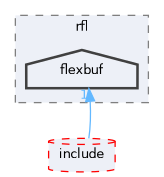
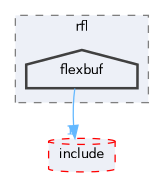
  digraph {
    compound=true
    node [fillcolor="#edf0f7" fontname=Helvetica fontsize=10]
    n1 [color=grey25 height=0.2 label=flexbuf shape=house style="filled,bold" width=0.4]
    n2 [color=red height=0.2 label=include shape=cylinder style="filled,dashed" width=0.4]
    subgraph cluster_1 {
      bgcolor="#edf0f7"
      fontname=Helvetica
      fontsize=10
      label=rfl
      pencolor=grey50
      style="filled,dashed"
      n1
    }
-   n2 -> n1 [color=steelblue1 fontcolor=steelblue1 fontname=Helvetica fontsize=10 headlabel=1 labeldistance=1.5 labelfontname=Helvetica labelfontsize=10]
+   n1 -> n2 [color=steelblue1 fontcolor=steelblue1 fontname=Helvetica fontsize=10 headlabel=1 labeldistance=1.5 labelfontname=Helvetica labelfontsize=10]
  }
